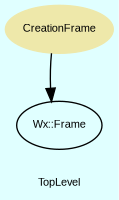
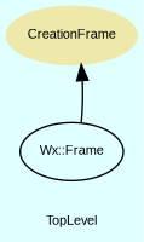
  digraph {
    bgcolor=lightcyan1
    compound=true
    fontname=Arial
    fontsize=8
    label=TopLevel
    node [fontname=Arial fontsize=8]
    n1 [color=palegoldenrod fontcolor=black label=CreationFrame shape=ellipse style=filled]
    n2 [color=black label="Wx::Frame"]
-   n1 -> n2
+   n2 -> n1
  }
